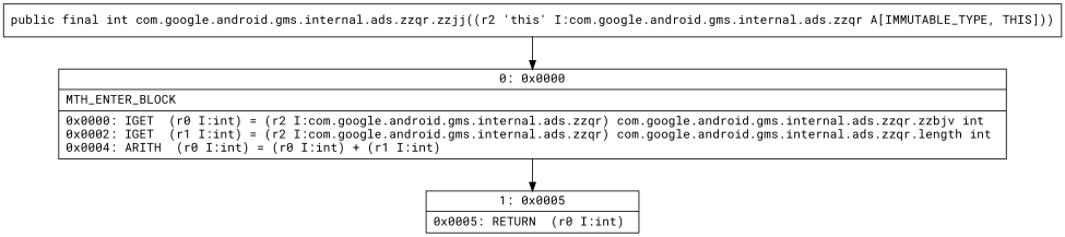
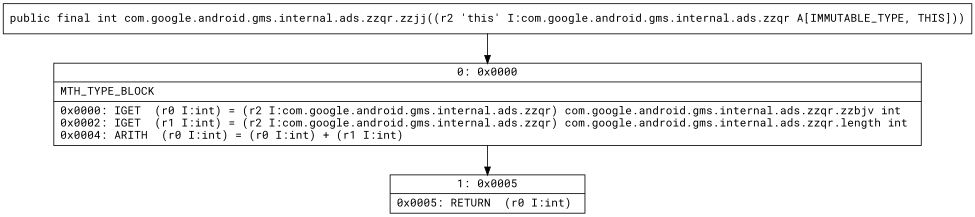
  digraph {
    fontname="Roboto Mono"
    node [shape=record fontname="Roboto Mono"]
    edge [fontname="Roboto Mono"]
-   n1 [label="{0\:\ 0x0000|MTH_ENTER_BLOCK\l|0x0000: IGET  (r0 I:int) = (r2 I:com.google.android.gms.internal.ads.zzqr) com.google.android.gms.internal.ads.zzqr.zzbjv int \l0x0002: IGET  (r1 I:int) = (r2 I:com.google.android.gms.internal.ads.zzqr) com.google.android.gms.internal.ads.zzqr.length int \l0x0004: ARITH  (r0 I:int) = (r0 I:int) + (r1 I:int) \l}"]
+   n1 [label="{0\:\ 0x0000|MTH_TYPE_BLOCK\l|0x0000: IGET  (r0 I:int) = (r2 I:com.google.android.gms.internal.ads.zzqr) com.google.android.gms.internal.ads.zzqr.zzbjv int \l0x0002: IGET  (r1 I:int) = (r2 I:com.google.android.gms.internal.ads.zzqr) com.google.android.gms.internal.ads.zzqr.length int \l0x0004: ARITH  (r0 I:int) = (r0 I:int) + (r1 I:int) \l}"]
    n2 [label="{1\:\ 0x0005|0x0005: RETURN  (r0 I:int) \l}"]
    n3 [label="{public final int com.google.android.gms.internal.ads.zzqr.zzjj((r2 'this' I:com.google.android.gms.internal.ads.zzqr A[IMMUTABLE_TYPE, THIS])) }"]
    n1 -> n2
    n3 -> n1
  }
